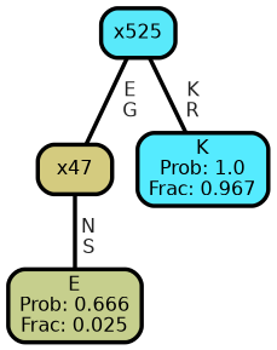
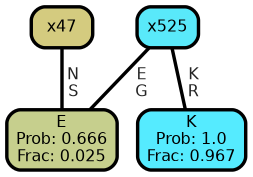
  graph {
    ranksep="0 equally"
    splines=straight
    node [color=black fontcolor=black fontname=helvetica penwidth=3 shape=box style="filled, rounded"]
    edge [color=black fontcolor=grey14 fontname=helvetica fontweight=bold penwidth=3]
    n1 [fillcolor="#d4cb7f" label=x47]
    n2 [fillcolor="#c6cf8d" label="E\nProb: 0.666\nFrac: 0.025"]
    n3 [fillcolor="#59e9fa" label=x525]
    n4 [fillcolor="#55ebff" label="K\nProb: 1.0\nFrac: 0.967"]
    subgraph sub_1 {
      rank=same
    }
    n1 -- n2 [label=" N\n S"]
-   n3 -- n1 [label=" E\n G"]
+   n3 -- n2 [label=" E\n G"]
    n3 -- n4 [label=" K\n R"]
  }
